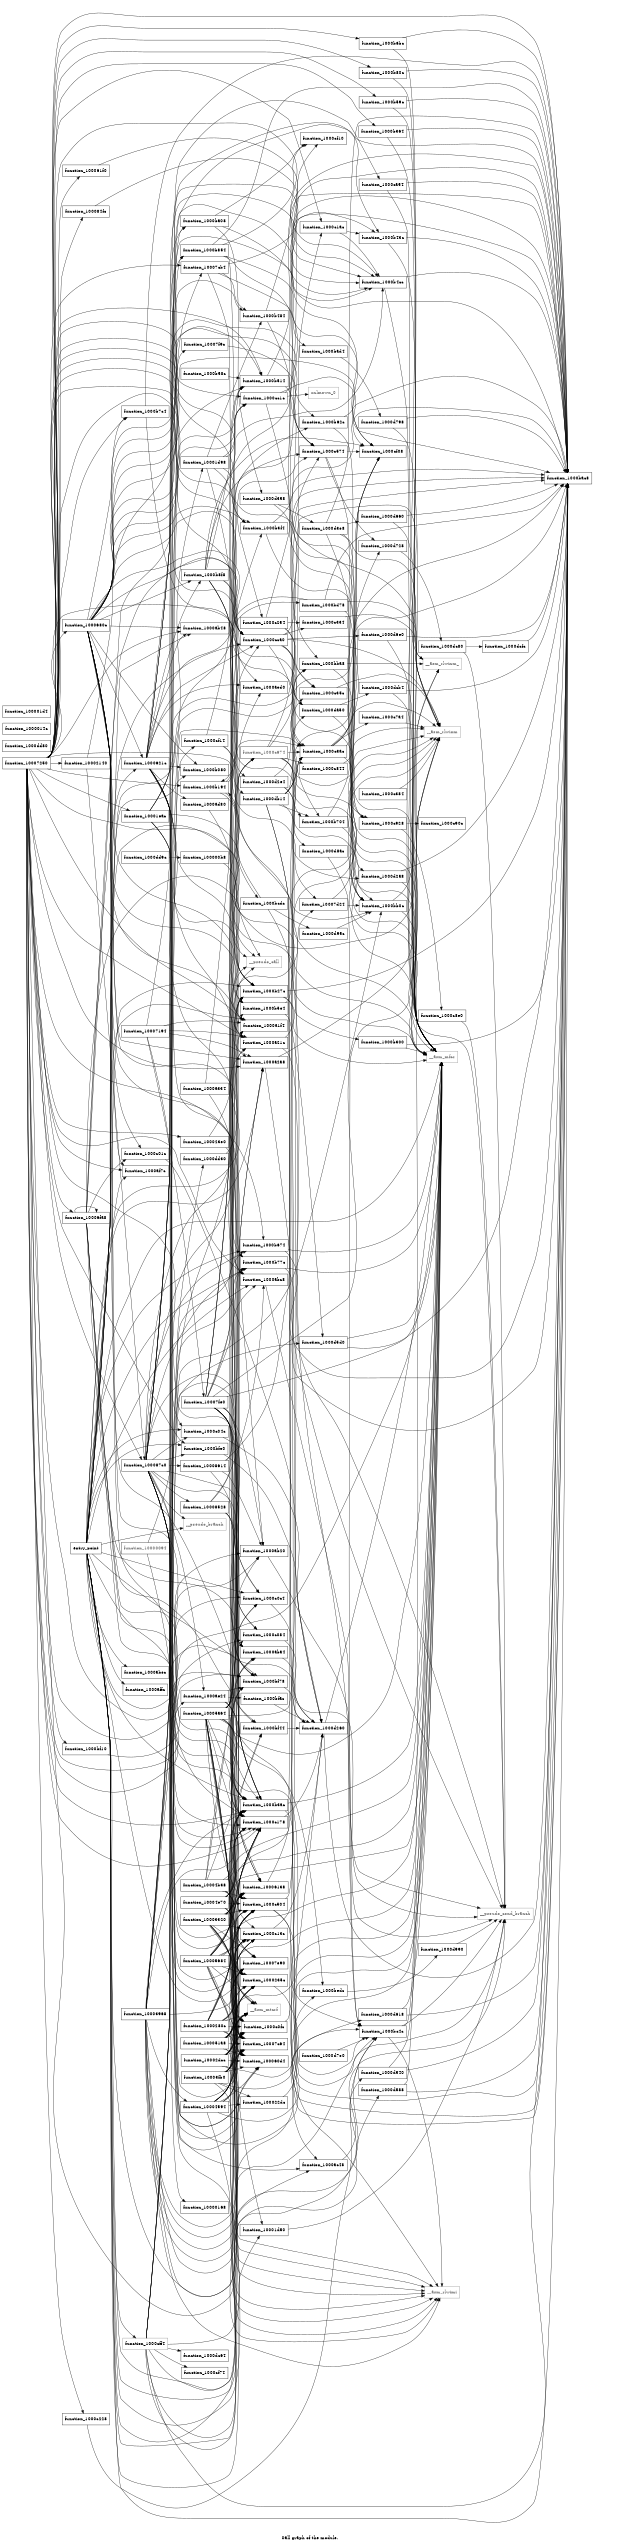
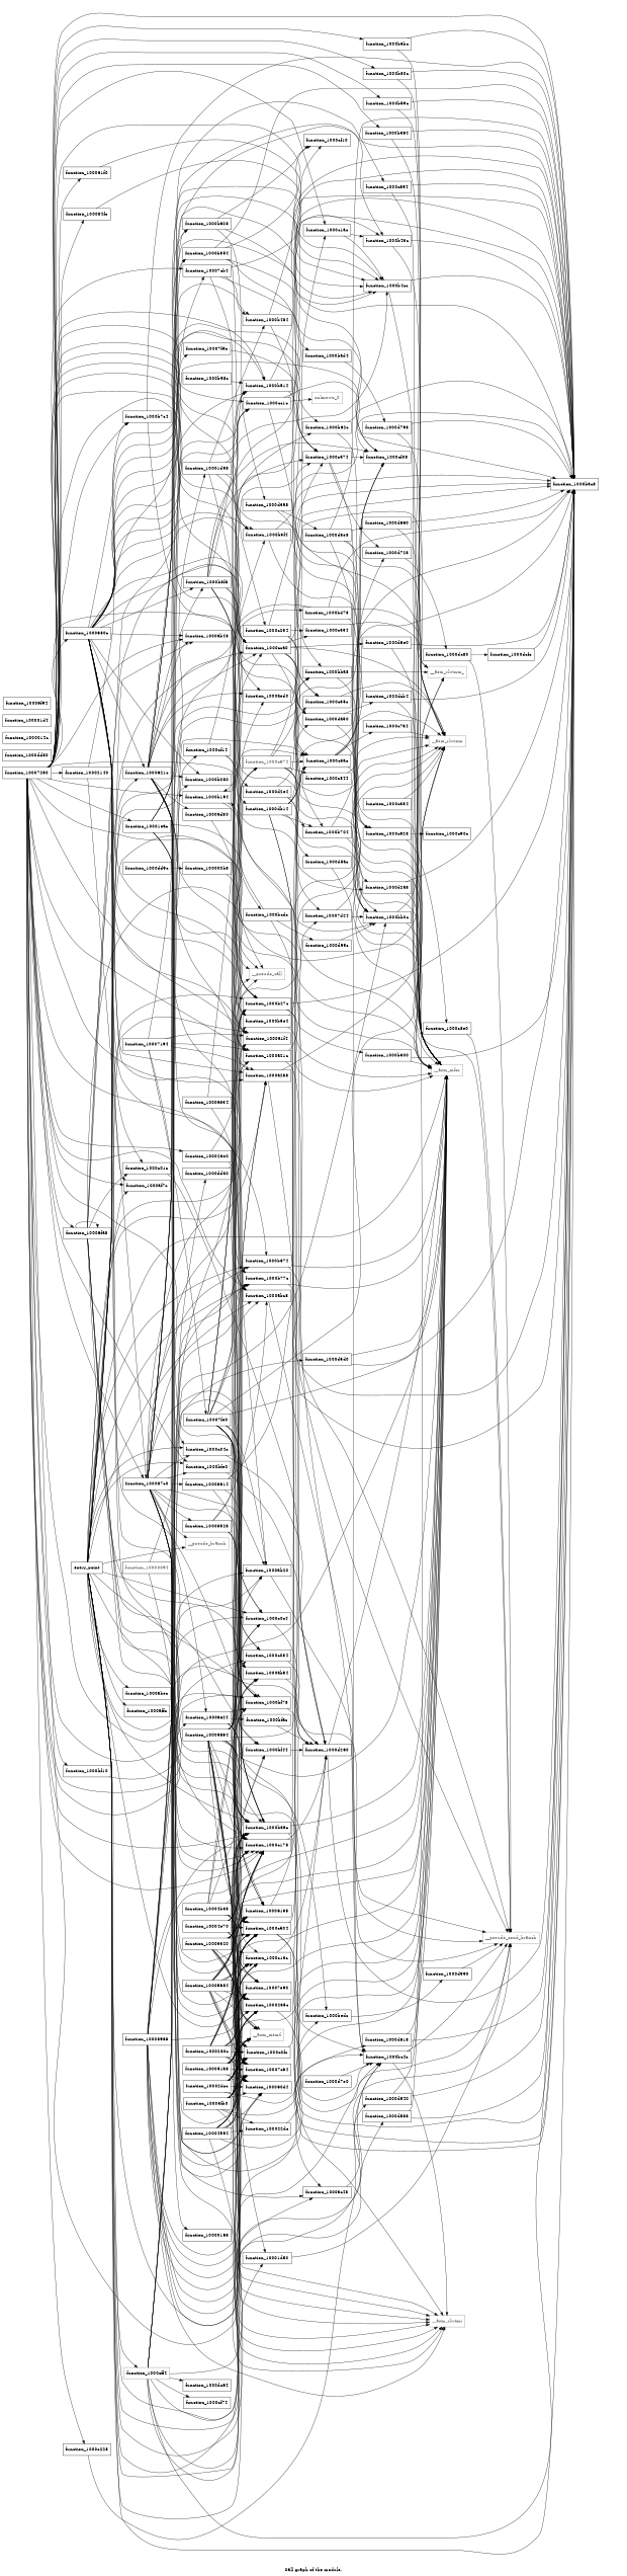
  digraph {
    label="Call graph of the module."
    rankdir=LR
    node [shape=record]
    n1 [label="{function_10006fa8}"]
    n2 [label="{function_1000bf44}"]
    n3 [label="{function_1000bf78}"]
    n4 [label="{function_1000bac8}"]
    n5 [label="{function_1000c01c}"]
    n6 [label="{function_1000b27c}"]
    n7 [label="{function_1000b3ac}"]
    n8 [label="{function_1000c13c}"]
    n9 [label="{function_1000c178}"]
    n10 [label="{function_1000cca0}"]
    n11 [label="{function_1000621c}"]
    n12 [label="{function_1000d260}"]
    n13 [color=gray50 fontcolor=gray50 label="{__asm_mfcr}"]
    n14 [label="{function_1000b300}"]
    n15 [color=gray50 fontcolor=gray50 label="{__asm_rlwinm}"]
    n16 [label="{function_1000b704}"]
    n17 [label="{function_1000c35c}"]
    n18 [label="{function_1000c334}"]
    n19 [label="{function_1000da50}"]
    n20 [label="{function_1000d6e0}"]
    n21 [label="{function_1000a1f4}"]
    n22 [label="{function_1000a21c}"]
    n23 [label="{function_1000a2a8}"]
    n24 [label="{function_1000ab20}"]
    n25 [label="{function_1000ab48}"]
    n26 [label="{function_1000abc8}"]
    n27 [label="{function_1000ac48}"]
    n28 [label="{function_1000b4cc}"]
    n29 [label="{function_1000b514}"]
    n30 [label="{function_1000ad80}"]
    n31 [label="{function_1000aed0}"]
    n32 [label="{function_1000b854}"]
    n33 [label="{function_1000b8f8}"]
    n34 [label="{function_1000ba08}"]
    n35 [label="{function_1000b62c}"]
    n36 [label="{function_1000b080}"]
    n37 [label="{function_1000bc4c}"]
    n38 [label="{function_10007194}"]
    n39 [label="{function_10007c64}"]
    n40 [label="{function_10007f9c}"]
    n41 [label="{function_10007fe0}"]
    n42 [color=gray50 fontcolor=gray50 label="{__pseudo_cond_branch}"]
    n43 [label="{function_1000c574}"]
    n44 [label="{function_1000b674}"]
    n45 [label="{function_1000c0c4}"]
    n46 [label="{function_1000c504}"]
    n47 [fontcolor=gray50 label="{function_1000c674}"]
    n48 [label="{function_1000c084}"]
    n49 [color=gray50 fontcolor=gray50 label="{__asm_mtcrf}"]
    n50 [label="{function_1000a334}"]
    n51 [label="{function_1000aba4}"]
    n52 [label="{function_1000c3ac}"]
    n53 [label="{function_1000cf08}"]
    n54 [label="{function_1000c7a4}"]
    n55 [label="{function_1000c928}"]
    n56 [label="{function_1000d728}"]
    n57 [label="{function_1000b6bc}"]
    n58 [label="{function_1000abec}"]
    n59 [label="{function_10007250}"]
    n60 [label="{function_10007cb4}"]
    n61 [label="{function_1000ae24}"]
    n62 [label="{function_100084fc}"]
    n63 [label="{function_1000b7c4}"]
    n64 [label="{function_1000b3f4}"]
    n65 [label="{function_1000af7c}"]
    n66 [label="{function_1000b80c}"]
    n67 [label="{function_1000c04c}"]
    n68 [label="{function_10007d24}"]
    n69 [label="{function_1000b59c}"]
    n70 [label="{function_1000bfe0}"]
    n71 [label="{function_1000bb0c}"]
    n72 [label="{function_1000b194}"]
    n73 [label="{function_100087c0}"]
    n74 [label="{function_1000b364}"]
    n75 [label="{function_1000bf10}"]
    n76 [label="{function_1000c1ac}"]
    n77 [label="{function_1000c228}"]
    n78 [label="{function_1000c254}"]
    n79 [label="{function_1000cc1c}"]
    n80 [color=gray50 fontcolor=gray50 label="{__pseudo_call}"]
    n81 [label="{function_10001eac}"]
    n82 [label="{function_10002140}"]
    n83 [label="{function_100023e0}"]
    n84 [label="{function_100061f0}"]
    n85 [label="{function_1000680c}"]
    n86 [label="{function_1000b77c}"]
    n87 [label="{function_1000b43c}"]
    n88 [label="{function_1000bad4}"]
    n89 [label="{function_1000b484}"]
    n90 [label="{function_1000bfac}"]
    n91 [color=gray50 fontcolor=gray50 label="{__asm_rlwinm_}"]
    n92 [label="{function_1000bcdc}"]
    n93 [label="{function_1000bd78}"]
    n94 [label="{function_10008528}"]
    n95 [label="{function_10008614}"]
    n96 [label="{function_1000bba8}"]
    n97 [color=gray50 fontcolor=gray50 label="{__asm_rlwimi}"]
    n98 [label="{function_1000c0fc}"]
    n99 [color=gray50 fontcolor=gray50 label="{__pseudo_branch}"]
    n100 [label="{function_100060d4}"]
    n101 [label="{function_10006138}"]
    n102 [label="{function_1000cf10}"]
    n103 [label="{function_1000d2a8}"]
    n104 [color=gray50 fontcolor=gray50 label="{unknown_0}"]
    n105 [label="{function_10001d98}"]
    n106 [label="{function_1000b5e4}"]
    n107 [label="{function_1000ca54}"]
    n108 [label="{function_1000d798}"]
    n109 [label="{function_1000affc}"]
    n110 [label="{function_1000b58c}"]
    n111 [label="{function_1000d2e4}"]
    n112 [label="{function_1000d8ac}"]
    n113 [label="{function_1000d358}"]
    n114 [label="{function_1000d3e8}"]
    n115 [label="{function_10007e90}"]
    n116 [label="{function_1000c844}"]
    n117 [label="{function_1000d95c}"]
    n118 [label="{function_1000bedc}"]
    n119 [label="{function_1000d990}"]
    n120 [color=gray50 label="{function_1000cff4}"]
    n121 [label="{function_1000cf14}"]
    n122 [label="{function_1000cf74}"]
    n123 [label="{function_1000d540}"]
    n124 [label="{function_1000d588}"]
    n125 [label="{function_1000d5d0}"]
    n126 [label="{function_1000d618}"]
    n127 [label="{function_1000dc64}"]
    n128 [label="{function_1000db14}"]
    n129 [label="{function_1000dcb4}"]
    n130 [label="{function_1000c384}"]
    n131 [label="{function_1000c8e0}"]
    n132 [label="{function_1000c90c}"]
    n133 [label="{function_1000dc80}"]
    n134 [label="{function_1000d660}"]
    n135 [label="{function_1000dcfc}"]
    n136 [label="{function_1000d7e0}"]
    n137 [label="{function_1000dd30}"]
    n138 [label="{function_1000dd80}"]
    n139 [label="{function_1000dd9c}"]
    n140 [label="{function_100000b8}"]
    n141 [fontcolor=gray50 label="{function_10000094}"]
    n142 [label="{function_10000168}"]
    n143 [label="{function_1000014c}"]
    n144 [label="{function_100001d4}"]
    n145 [label="{entry_point}"]
    n146 [label="{function_10001d50}"]
    n147 [label="{function_1000235c}"]
    n148 [label="{function_100022dc}"]
    n149 [label="{function_1000280c}"]
    n150 [label="{function_10002dcc}"]
    n151 [label="{function_10003320}"]
    n152 [label="{function_10003968}"]
    n153 [label="{function_10003fb0}"]
    n154 [label="{function_10004594}"]
    n155 [label="{function_10004b38}"]
    n156 [label="{function_10004e70}"]
    n157 [label="{function_100051a8}"]
    n158 [label="{function_10005684}"]
    n159 [label="{function_10005a64}"]
+   n160 [label="{function_10006f94}"]
    n1 -> n1
    n1 -> n2
    n1 -> n3
    n1 -> n4
    n1 -> n5
    n1 -> n6
    n1 -> n7
    n1 -> n8
    n1 -> n9
    n1 -> n10
    n1 -> n11
    n2 -> n12
    n3 -> n12
    n5 -> n12
    n6 -> n4
    n6 -> n13
    n6 -> n14
    n7 -> n4
    n7 -> n13
    n8 -> n12
    n9 -> n12
    n10 -> n4
    n10 -> n13
    n10 -> n15
    n10 -> n16
    n10 -> n17
    n10 -> n18
    n10 -> n19
    n10 -> n20
    n11 -> n7
    n11 -> n10
    n11 -> n21
    n11 -> n22
    n11 -> n23
    n11 -> n24
    n11 -> n25
    n11 -> n26
    n11 -> n27
    n11 -> n28
    n11 -> n29
    n11 -> n30
    n11 -> n31
    n11 -> n32
    n11 -> n33
    n11 -> n34
    n11 -> n35
    n11 -> n36
    n11 -> n37
    n12 -> n4
    n12 -> n13
    n14 -> n4
    n14 -> n13
    n16 -> n4
    n16 -> n13
    n17 -> n15
    n18 -> n15
    n19 -> n71
    n19 -> n129
    n20 -> n4
    n20 -> n13
    n22 -> n15
    n22 -> n42
    n23 -> n15
    n23 -> n42
    n24 -> n42
    n26 -> n42
    n27 -> n42
    n28 -> n4
    n28 -> n13
    n29 -> n4
    n29 -> n13
    n30 -> n106
    n32 -> n4
    n32 -> n7
    n32 -> n43
    n32 -> n53
    n32 -> n102
    n33 -> n4
    n33 -> n6
    n33 -> n7
    n33 -> n29
    n33 -> n43
    n33 -> n46
    n33 -> n52
    n33 -> n53
    n33 -> n111
    n34 -> n53
    n34 -> n102
    n34 -> n113
    n35 -> n4
    n35 -> n13
    n37 -> n42
    n37 -> n91
    n37 -> n97
    n38 -> n21
    n38 -> n22
    n38 -> n23
    n38 -> n39
    n38 -> n40
    n38 -> n41
    n40 -> n43
    n41 -> n3
    n41 -> n6
    n41 -> n7
    n41 -> n9
    n41 -> n10
    n41 -> n13
    n41 -> n15
    n41 -> n24
    n41 -> n26
    n41 -> n39
    n41 -> n43
    n41 -> n44
    n41 -> n45
    n41 -> n46
    n41 -> n47
    n41 -> n48
    n41 -> n49
    n43 -> n53
    n43 -> n55
    n43 -> n56
    n44 -> n4
    n44 -> n13
    n45 -> n12
    n46 -> n4
    n46 -> n37
    n46 -> n52
    n47 -> n15
    n47 -> n43
    n47 -> n52
    n47 -> n53
    n47 -> n55
    n47 -> n71
    n47 -> n116
    n48 -> n12
    n50 -> n51
    n50 -> n52
    n51 -> n42
    n52 -> n4
    n52 -> n15
    n52 -> n53
    n52 -> n54
    n52 -> n55
    n52 -> n56
    n54 -> n15
    n55 -> n131
    n55 -> n132
    n56 -> n133
    n57 -> n4
    n57 -> n13
    n59 -> n1
    n59 -> n3
    n59 -> n4
    n59 -> n6
    n59 -> n7
    n59 -> n9
    n59 -> n10
    n59 -> n15
    n59 -> n16
    n59 -> n21
    n59 -> n22
    n59 -> n23
    n59 -> n24
    n59 -> n25
    n59 -> n26
    n59 -> n28
    n59 -> n29
    n59 -> n39
    n59 -> n44
    n59 -> n45
    n59 -> n57
    n59 -> n60
    n59 -> n61
    n59 -> n62
    n59 -> n63
    n59 -> n64
    n59 -> n65
    n59 -> n66
    n59 -> n67
    n59 -> n68
    n59 -> n69
    n59 -> n70
    n59 -> n71
    n59 -> n72
    n59 -> n73
    n59 -> n74
    n59 -> n75
    n59 -> n76
    n59 -> n77
    n59 -> n78
    n59 -> n79
    n59 -> n80
    n59 -> n81
    n59 -> n82
    n59 -> n83
    n59 -> n84
    n59 -> n85
    n60 -> n86
    n60 -> n87
    n60 -> n88
    n60 -> n89
    n61 -> n3
    n61 -> n4
    n61 -> n7
    n61 -> n9
    n61 -> n90
    n62 -> n28
    n63 -> n4
    n63 -> n13
    n64 -> n4
    n64 -> n13
    n66 -> n4
    n66 -> n13
    n67 -> n12
    n68 -> n15
    n68 -> n71
    n69 -> n4
    n69 -> n13
    n70 -> n12
    n71 -> n42
    n71 -> n91
    n72 -> n4
    n72 -> n13
    n72 -> n92
    n72 -> n93
    n73 -> n4
    n73 -> n6
    n73 -> n7
    n73 -> n8
    n73 -> n9
    n73 -> n15
    n73 -> n39
    n73 -> n44
    n73 -> n45
    n73 -> n46
    n73 -> n48
    n73 -> n60
    n73 -> n61
    n73 -> n64
    n73 -> n67
    n73 -> n70
    n73 -> n79
    n73 -> n86
    n73 -> n94
    n73 -> n95
    n73 -> n96
    n73 -> n97
    n73 -> n98
    n73 -> n99
    n73 -> n100
    n73 -> n101
    n74 -> n4
    n74 -> n13
    n75 -> n12
    n76 -> n28
    n76 -> n87
    n77 -> n37
    n78 -> n4
    n78 -> n17
    n78 -> n18
    n78 -> n19
    n79 -> n53
    n79 -> n102
    n79 -> n103
    n79 -> n104
    n81 -> n4
    n81 -> n13
    n81 -> n43
    n81 -> n46
    n81 -> n49
    n81 -> n51
    n81 -> n105
    n82 -> n28
    n82 -> n73
    n83 -> n46
    n83 -> n47
    n84 -> n28
    n85 -> n2
    n85 -> n5
    n85 -> n7
    n85 -> n9
    n85 -> n10
    n85 -> n11
    n85 -> n21
    n85 -> n22
    n85 -> n23
    n85 -> n25
    n85 -> n26
    n85 -> n28
    n85 -> n29
    n85 -> n31
    n85 -> n32
    n85 -> n33
    n85 -> n34
    n85 -> n35
    n85 -> n36
    n85 -> n52
    n85 -> n63
    n85 -> n64
    n85 -> n65
    n85 -> n86
    n85 -> n87
    n85 -> n89
    n85 -> n106
    n85 -> n107
    n86 -> n4
    n86 -> n13
    n87 -> n4
    n87 -> n13
    n88 -> n108
    n89 -> n4
    n89 -> n13
    n90 -> n12
    n92 -> n37
    n92 -> n72
    n92 -> n117
    n93 -> n4
    n93 -> n15
    n93 -> n71
    n93 -> n72
    n94 -> n3
    n94 -> n6
    n94 -> n7
    n94 -> n9
    n94 -> n26
    n95 -> n24
    n95 -> n47
    n95 -> n51
    n95 -> n52
    n96 -> n71
    n96 -> n91
    n98 -> n12
    n101 -> n91
    n103 -> n4
    n103 -> n13
    n105 -> n10
    n105 -> n28
    n105 -> n64
    n105 -> n79
    n105 -> n80
    n105 -> n89
    n106 -> n4
-   n106 -> n125
+   n106 -> n13
    n107 -> n4
    n107 -> n91
    n108 -> n4
    n108 -> n13
    n110 -> n29
    n111 -> n4
    n111 -> n13
    n111 -> n112
    n112 -> n37
    n113 -> n96
    n113 -> n114
    n114 -> n4
    n114 -> n13
    n114 -> n15
    n114 -> n71
    n114 -> n134
    n116 -> n15
    n117 -> n71
    n118 -> n119
    n119 -> n42
    n120 -> n4
    n120 -> n37
    n120 -> n71
    n120 -> n79
    n120 -> n80
    n120 -> n121
    n120 -> n122
    n120 -> n123
    n120 -> n124
    n120 -> n125
    n120 -> n126
    n120 -> n127
    n121 -> n6
    n121 -> n29
    n121 -> n128
    n123 -> n4
    n123 -> n13
    n124 -> n4
    n124 -> n13
    n125 -> n4
    n125 -> n13
    n126 -> n4
    n126 -> n13
    n128 -> n16
    n128 -> n17
    n128 -> n19
    n128 -> n37
    n128 -> n42
    n128 -> n53
    n128 -> n76
    n128 -> n103
    n129 -> n4
    n129 -> n13
    n130 -> n15
    n131 -> n42
    n133 -> n42
    n133 -> n135
    n134 -> n4
    n134 -> n13
    n135 -> n4
    n136 -> n37
    n137 -> n80
    n139 -> n140
    n140 -> n80
    n141 -> n137
    n141 -> n142
    n145 -> n3
    n145 -> n4
    n145 -> n6
    n145 -> n7
    n145 -> n8
    n145 -> n9
    n145 -> n10
    n145 -> n13
    n145 -> n15
    n145 -> n21
    n145 -> n22
    n145 -> n23
    n145 -> n24
    n145 -> n25
    n145 -> n26
    n145 -> n27
    n145 -> n36
    n145 -> n37
    n145 -> n39
    n145 -> n44
    n145 -> n45
    n145 -> n46
    n145 -> n49
    n145 -> n58
    n145 -> n65
    n145 -> n67
    n145 -> n70
    n145 -> n86
    n145 -> n96
    n145 -> n99
    n145 -> n109
    n145 -> n120
    n145 -> n146
    n145 -> n147
    n146 -> n42
    n147 -> n27
    n148 -> n118
    n149 -> n7
    n149 -> n8
    n149 -> n9
    n149 -> n13
    n149 -> n39
    n149 -> n46
    n149 -> n49
    n149 -> n51
    n149 -> n97
    n149 -> n98
    n149 -> n100
    n149 -> n101
    n149 -> n115
    n149 -> n147
    n150 -> n7
    n150 -> n8
    n150 -> n9
    n150 -> n13
    n150 -> n39
    n150 -> n46
    n150 -> n49
    n150 -> n97
    n150 -> n98
    n150 -> n100
    n150 -> n101
    n150 -> n115
    n150 -> n147
    n151 -> n3
    n151 -> n6
    n151 -> n7
    n151 -> n8
    n151 -> n9
    n151 -> n13
    n151 -> n39
    n151 -> n46
    n151 -> n48
    n151 -> n49
    n151 -> n52
    n151 -> n86
    n151 -> n97
-   n151 -> n98
    n151 -> n100
    n151 -> n101
    n151 -> n115
    n151 -> n147
    n152 -> n3
    n152 -> n6
    n152 -> n7
    n152 -> n8
    n152 -> n9
    n152 -> n13
-   n152 -> n154
+   n152 -> n39
    n152 -> n46
    n152 -> n48
    n152 -> n49
    n152 -> n52
    n152 -> n86
    n152 -> n97
    n152 -> n98
    n152 -> n100
    n152 -> n101
    n152 -> n115
    n152 -> n147
    n153 -> n7
    n153 -> n8
    n153 -> n9
    n153 -> n13
    n153 -> n39
    n153 -> n46
    n153 -> n49
    n153 -> n97
    n153 -> n98
    n153 -> n100
    n153 -> n101
    n153 -> n115
    n153 -> n147
    n153 -> n148
    n154 -> n7
    n154 -> n8
    n154 -> n9
    n154 -> n13
    n154 -> n39
    n154 -> n46
    n154 -> n49
    n154 -> n97
    n154 -> n98
    n154 -> n100
    n154 -> n101
    n154 -> n147
    n154 -> n148
    n155 -> n2
    n155 -> n3
    n155 -> n9
    n155 -> n13
    n155 -> n39
    n155 -> n45
    n155 -> n46
    n155 -> n115
    n155 -> n147
    n156 -> n2
    n156 -> n3
    n156 -> n9
    n156 -> n13
    n156 -> n39
    n156 -> n45
    n156 -> n46
    n156 -> n115
    n156 -> n147
    n157 -> n7
    n157 -> n8
    n157 -> n9
    n157 -> n13
    n157 -> n39
    n157 -> n46
    n157 -> n49
    n157 -> n97
    n157 -> n98
    n157 -> n100
    n157 -> n101
    n157 -> n115
    n157 -> n147
    n158 -> n7
    n158 -> n8
    n158 -> n9
    n158 -> n13
    n158 -> n21
    n158 -> n23
    n158 -> n39
    n158 -> n46
    n158 -> n49
    n158 -> n51
    n158 -> n97
    n158 -> n98
    n158 -> n100
    n158 -> n101
    n158 -> n147
    n159 -> n7
    n159 -> n8
    n159 -> n9
    n159 -> n13
    n159 -> n21
    n159 -> n22
    n159 -> n23
    n159 -> n24
    n159 -> n29
    n159 -> n31
    n159 -> n39
    n159 -> n46
    n159 -> n49
    n159 -> n51
    n159 -> n68
    n159 -> n97
    n159 -> n98
    n159 -> n100
    n159 -> n101
    n159 -> n106
    n159 -> n118
    n159 -> n146
    n159 -> n147
  }
